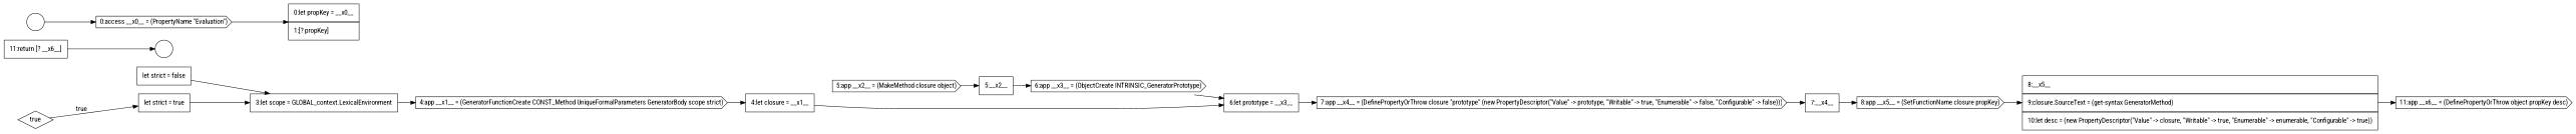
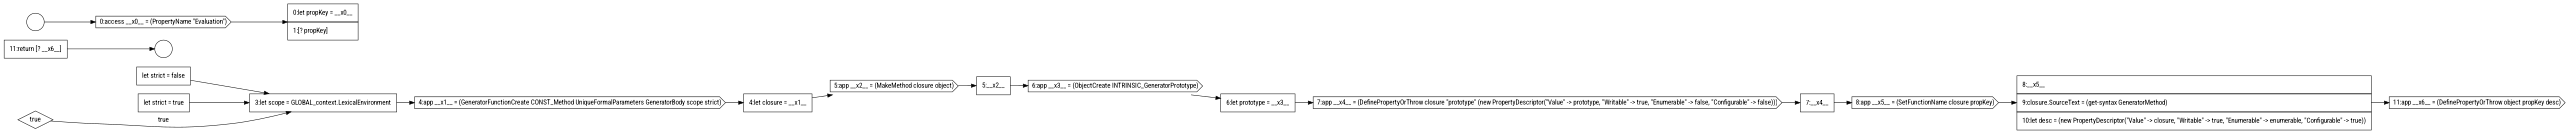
  digraph {
    fontname="Roboto Condensed"
    rankdir=LR
    node [color=black fillcolor=white fontname="Roboto Condensed" shape=none style=filled]
    edge [color=black fontname="Roboto Condensed"]
    n1 [label=<<font color="black">     <table border="0" cellborder="1" cellspacing="0" cellpadding="10">       <tr><td align="left">let strict = true</td></tr>     </table>   </font>> margin=0]
    n2 [label=<<font color="black">     <table border="0" cellborder="1" cellspacing="0" cellpadding="10">       <tr><td align="left">3:let scope = GLOBAL_context.LexicalEnvironment</td></tr>     </table>   </font>> margin=0]
    n3 [label=<<font color="black">4:app __x1__ = (GeneratorFunctionCreate CONST_Method UniqueFormalParameters GeneratorBody scope strict)</font>> shape=cds]
    n4 [label=<<font color="black">     <table border="0" cellborder="1" cellspacing="0" cellpadding="10">       <tr><td align="left">4:let closure = __x1__</td></tr>     </table>   </font>> margin=0]
    n5 [label=<<font color="black">5:app __x2__ = (MakeMethod closure object)</font>> shape=cds]
    n6 [label=<<font color="black">     <table border="0" cellborder="1" cellspacing="0" cellpadding="10">       <tr><td align="left">5:__x2__</td></tr>     </table>   </font>> margin=0]
    n7 [label=<<font color="black">7:app __x4__ = (DefinePropertyOrThrow closure &quot;prototype&quot; (new PropertyDescriptor(&quot;Value&quot; -&gt; prototype, &quot;Writable&quot; -&gt; true, &quot;Enumerable&quot; -&gt; false, &quot;Configurable&quot; -&gt; false)))</font>> shape=cds]
    n8 [label=<<font color="black">     <table border="0" cellborder="1" cellspacing="0" cellpadding="10">       <tr><td align="left">7:__x4__</td></tr>     </table>   </font>> margin=0]
    n9 [label=<<font color="black">8:app __x5__ = (SetFunctionName closure propKey)</font>> shape=cds]
    n10 [label=<<font color="black">6:app __x3__ = (ObjectCreate INTRINSIC_GeneratorPrototype)</font>> shape=cds]
    n11 [label=<<font color="black">     <table border="0" cellborder="1" cellspacing="0" cellpadding="10">       <tr><td align="left">let strict = false</td></tr>     </table>   </font>> margin=0]
    n12 [label=<<font color="black">11:app __x6__ = (DefinePropertyOrThrow object propKey desc)</font>> shape=cds]
    n13 [label=<<font color="black">     <table border="0" cellborder="1" cellspacing="0" cellpadding="10">       <tr><td align="left">11:return [? __x6__]</td></tr>     </table>   </font>> margin=0]
    n14 [label=" " shape=circle]
    n15 [label=<<font color="black">     <table border="0" cellborder="1" cellspacing="0" cellpadding="10">       <tr><td align="left">6:let prototype = __x3__</td></tr>     </table>   </font>> margin=0]
    n16 [label=<<font color="black">true</font>> shape=diamond]
    n17 [label=<<font color="black">     <table border="0" cellborder="1" cellspacing="0" cellpadding="10">       <tr><td align="left">0:let propKey = __x0__</td></tr>       <tr><td align="left">1:[? propKey]</td></tr>     </table>   </font>> margin=0]
    n18 [label=<<font color="black">     <table border="0" cellborder="1" cellspacing="0" cellpadding="10">       <tr><td align="left">8:__x5__</td></tr>       <tr><td align="left">9:closure.SourceText = (get-syntax GeneratorMethod)</td></tr>       <tr><td align="left">10:let desc = (new PropertyDescriptor(&quot;Value&quot; -&gt; closure, &quot;Writable&quot; -&gt; true, &quot;Enumerable&quot; -&gt; enumerable, &quot;Configurable&quot; -&gt; true))</td></tr>     </table>   </font>> margin=0]
    n19 [label=<<font color="black">0:access __x0__ = (PropertyName &quot;Evaluation&quot;)</font>> shape=cds]
    n20 [label=" " shape=circle]
    n1 -> n2
    n2 -> n3
    n3 -> n4
-   n4 -> n15
+   n4 -> n5
    n5 -> n6
    n6 -> n10
    n7 -> n8
    n8 -> n9
    n9 -> n18
    n10 -> n15
    n11 -> n2
    n13 -> n14
    n15 -> n7
-   n16 -> n1 [label=<<font color="black">true</font>>]
+   n16 -> n2 [label=<<font color="black">true</font>>]
    n18 -> n12
    n19 -> n17
    n20 -> n19
  }
